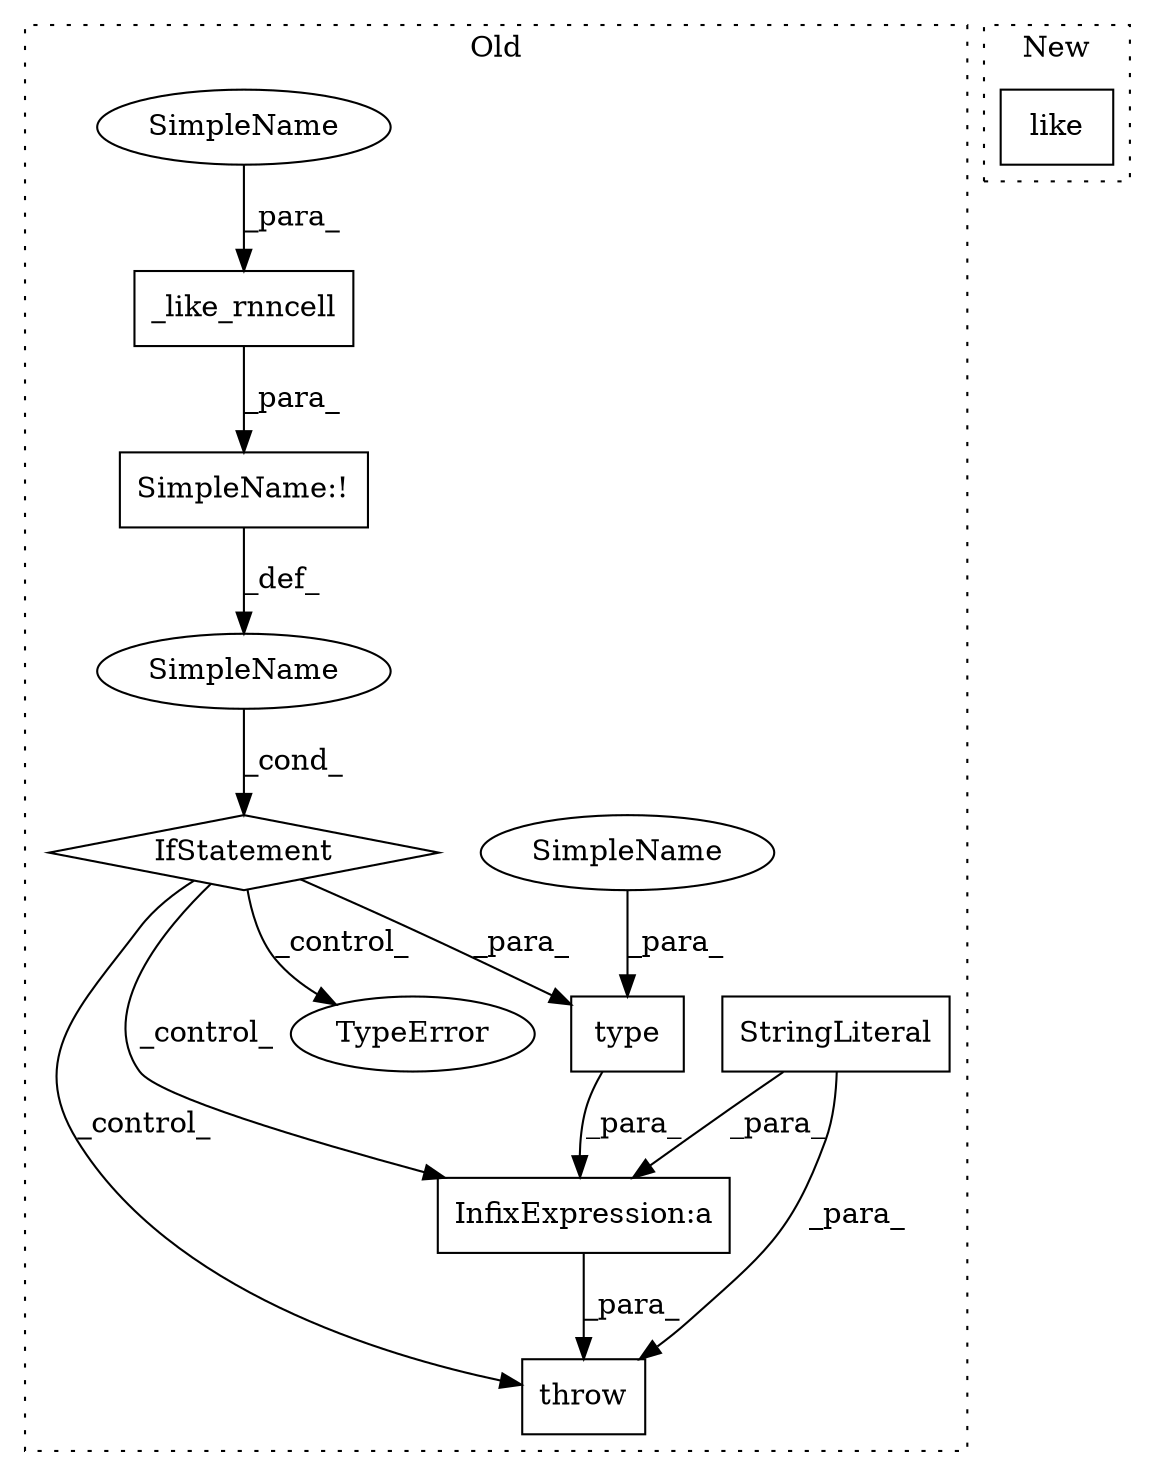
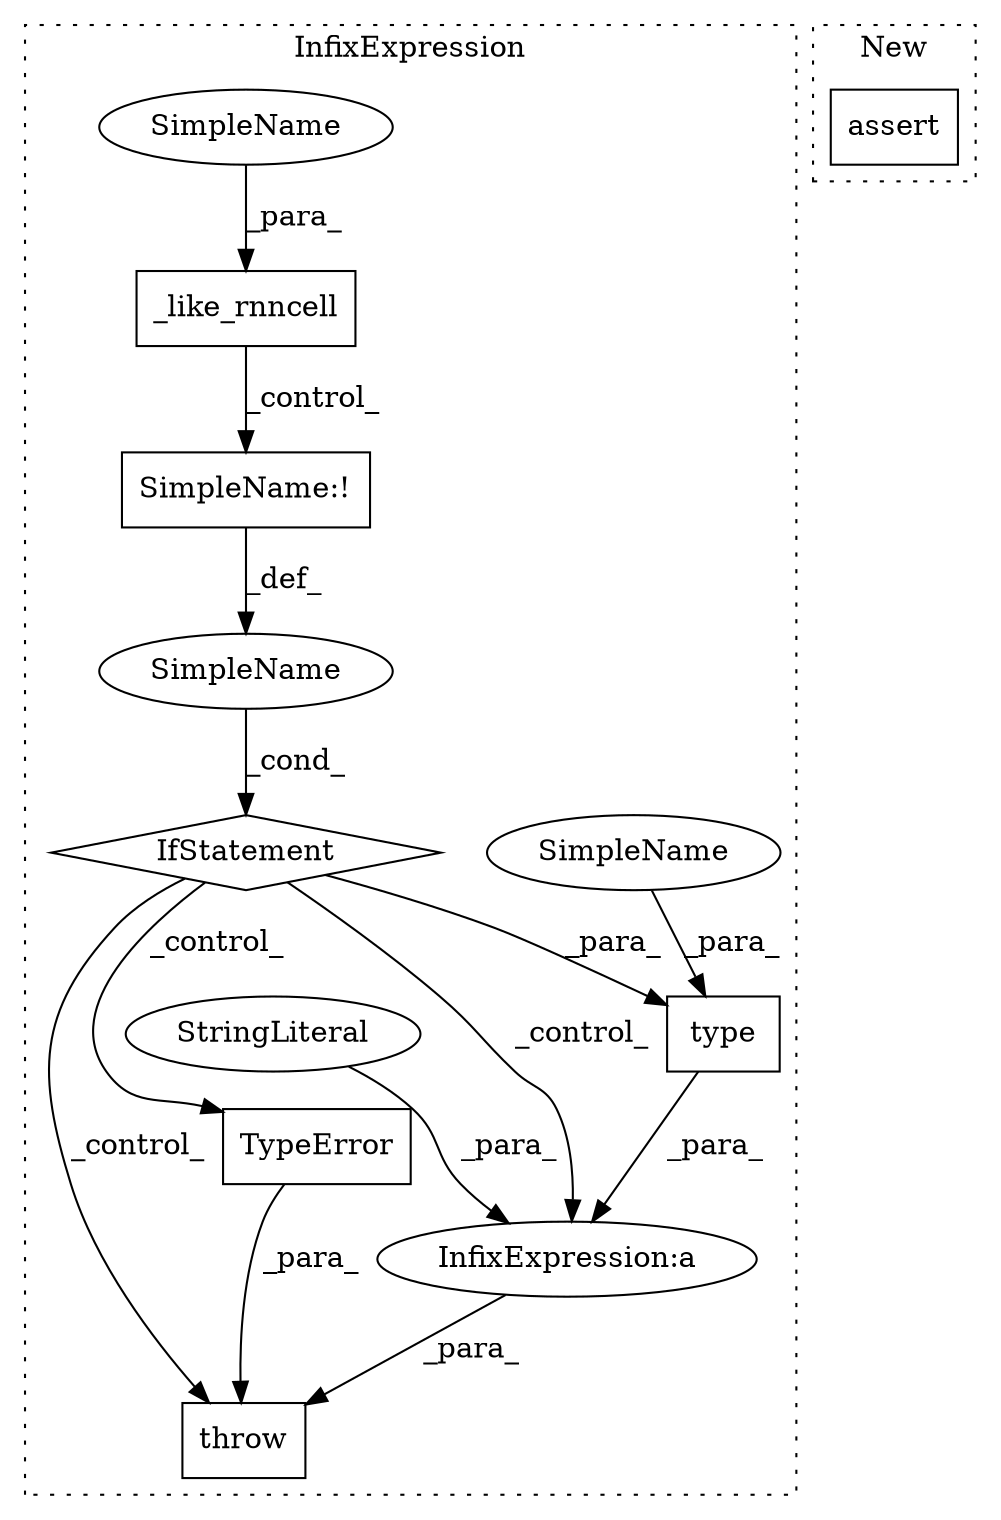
  digraph {
    node [a=32 l=4 shape=box]
    n1 [l="5,1" label=type s="3472,3481"]
    n2 [a=25 l="4,2" label=IfStatement s="3366,3404" shape=diamond]
    n3 [a=42 label=SimpleName shape=ellipse l=""]
    n4 [a=53 l=6 label=throw s=3414]
-   n5 [a=27 l=3 label="InfixExpression:a" s=3469]
+   n5 [a=27 l=3 label="InfixExpression:a" s=3469 shape=ellipse]
    n6 [a=38 l=1 label="SimpleName:!" s=3370]
    n7 [l="14,1" label=_like_rnncell s="3385,3403"]
-   n8 [l="10,1" label=TypeError s="3420,3482" shape=ellipse]
-   n9 [a=45 l=39 label=StringLiteral s=3430]
+   n8 [l="10,1" label=TypeError s="3420,3482"]
+   n9 [a=45 l=39 label=StringLiteral s=3430 shape=ellipse]
    n10 [a=42 label=SimpleName s=3477 shape=ellipse]
    n11 [a=42 label=SimpleName s=3399 shape=ellipse]
-   n12 [l="20,1" label=like s="3380,3411"]
+   n12 [l="20,1" label=assert s="3380,3411"]
    subgraph cluster_1 {
-     label=Old
+     label=InfixExpression
      style=dotted
      n1
      n2
      n3
      n4
      n5
      n6
      n7
      n8
      n9
      n10
      n11
    }
    subgraph cluster_2 {
      label=New
      style=dotted
      n12
    }
    n1 -> n5 [label=_para_]
    n2 -> n1 [label=_para_]
    n2 -> n4 [label=_control_]
    n2 -> n5 [label=_control_]
    n2 -> n8 [label=_control_]
    n3 -> n2 [label=_cond_]
    n5 -> n4 [label=_para_]
    n6 -> n3 [label=_def_]
-   n7 -> n6 [label=_para_]
-   n9 -> n4 [label=_para_]
+   n7 -> n6 [label=_control_]
+   n8 -> n4 [label=_para_]
    n9 -> n5 [label=_para_]
    n10 -> n1 [label=_para_]
    n11 -> n7 [label=_para_]
  }
